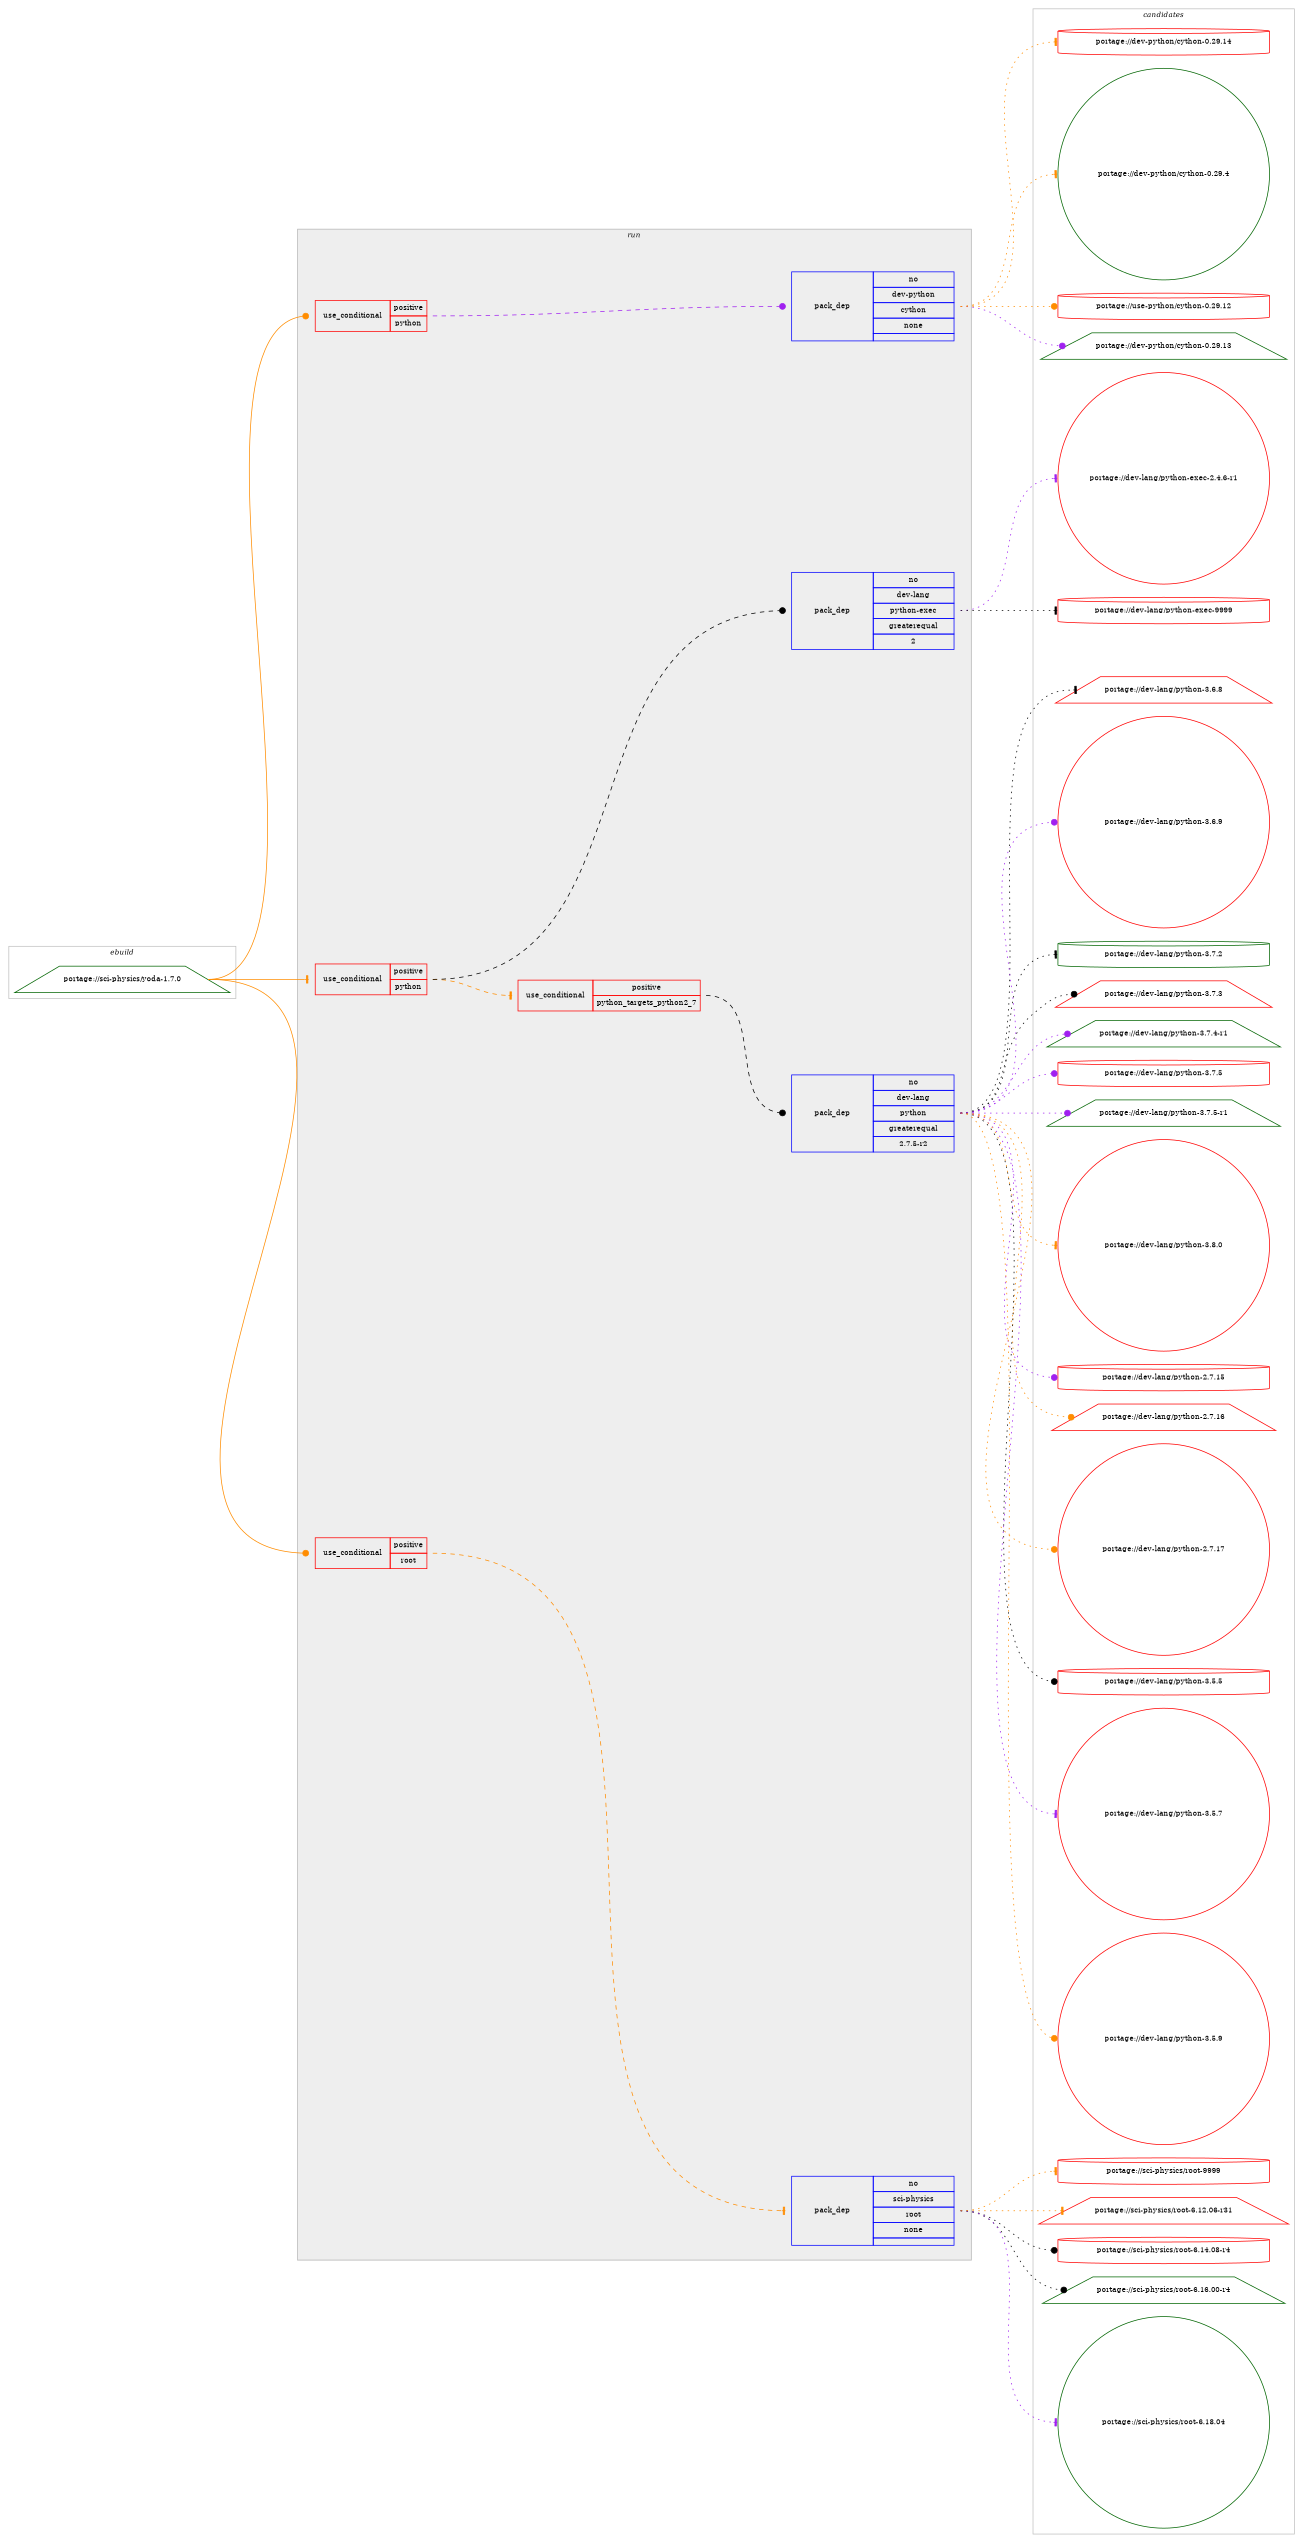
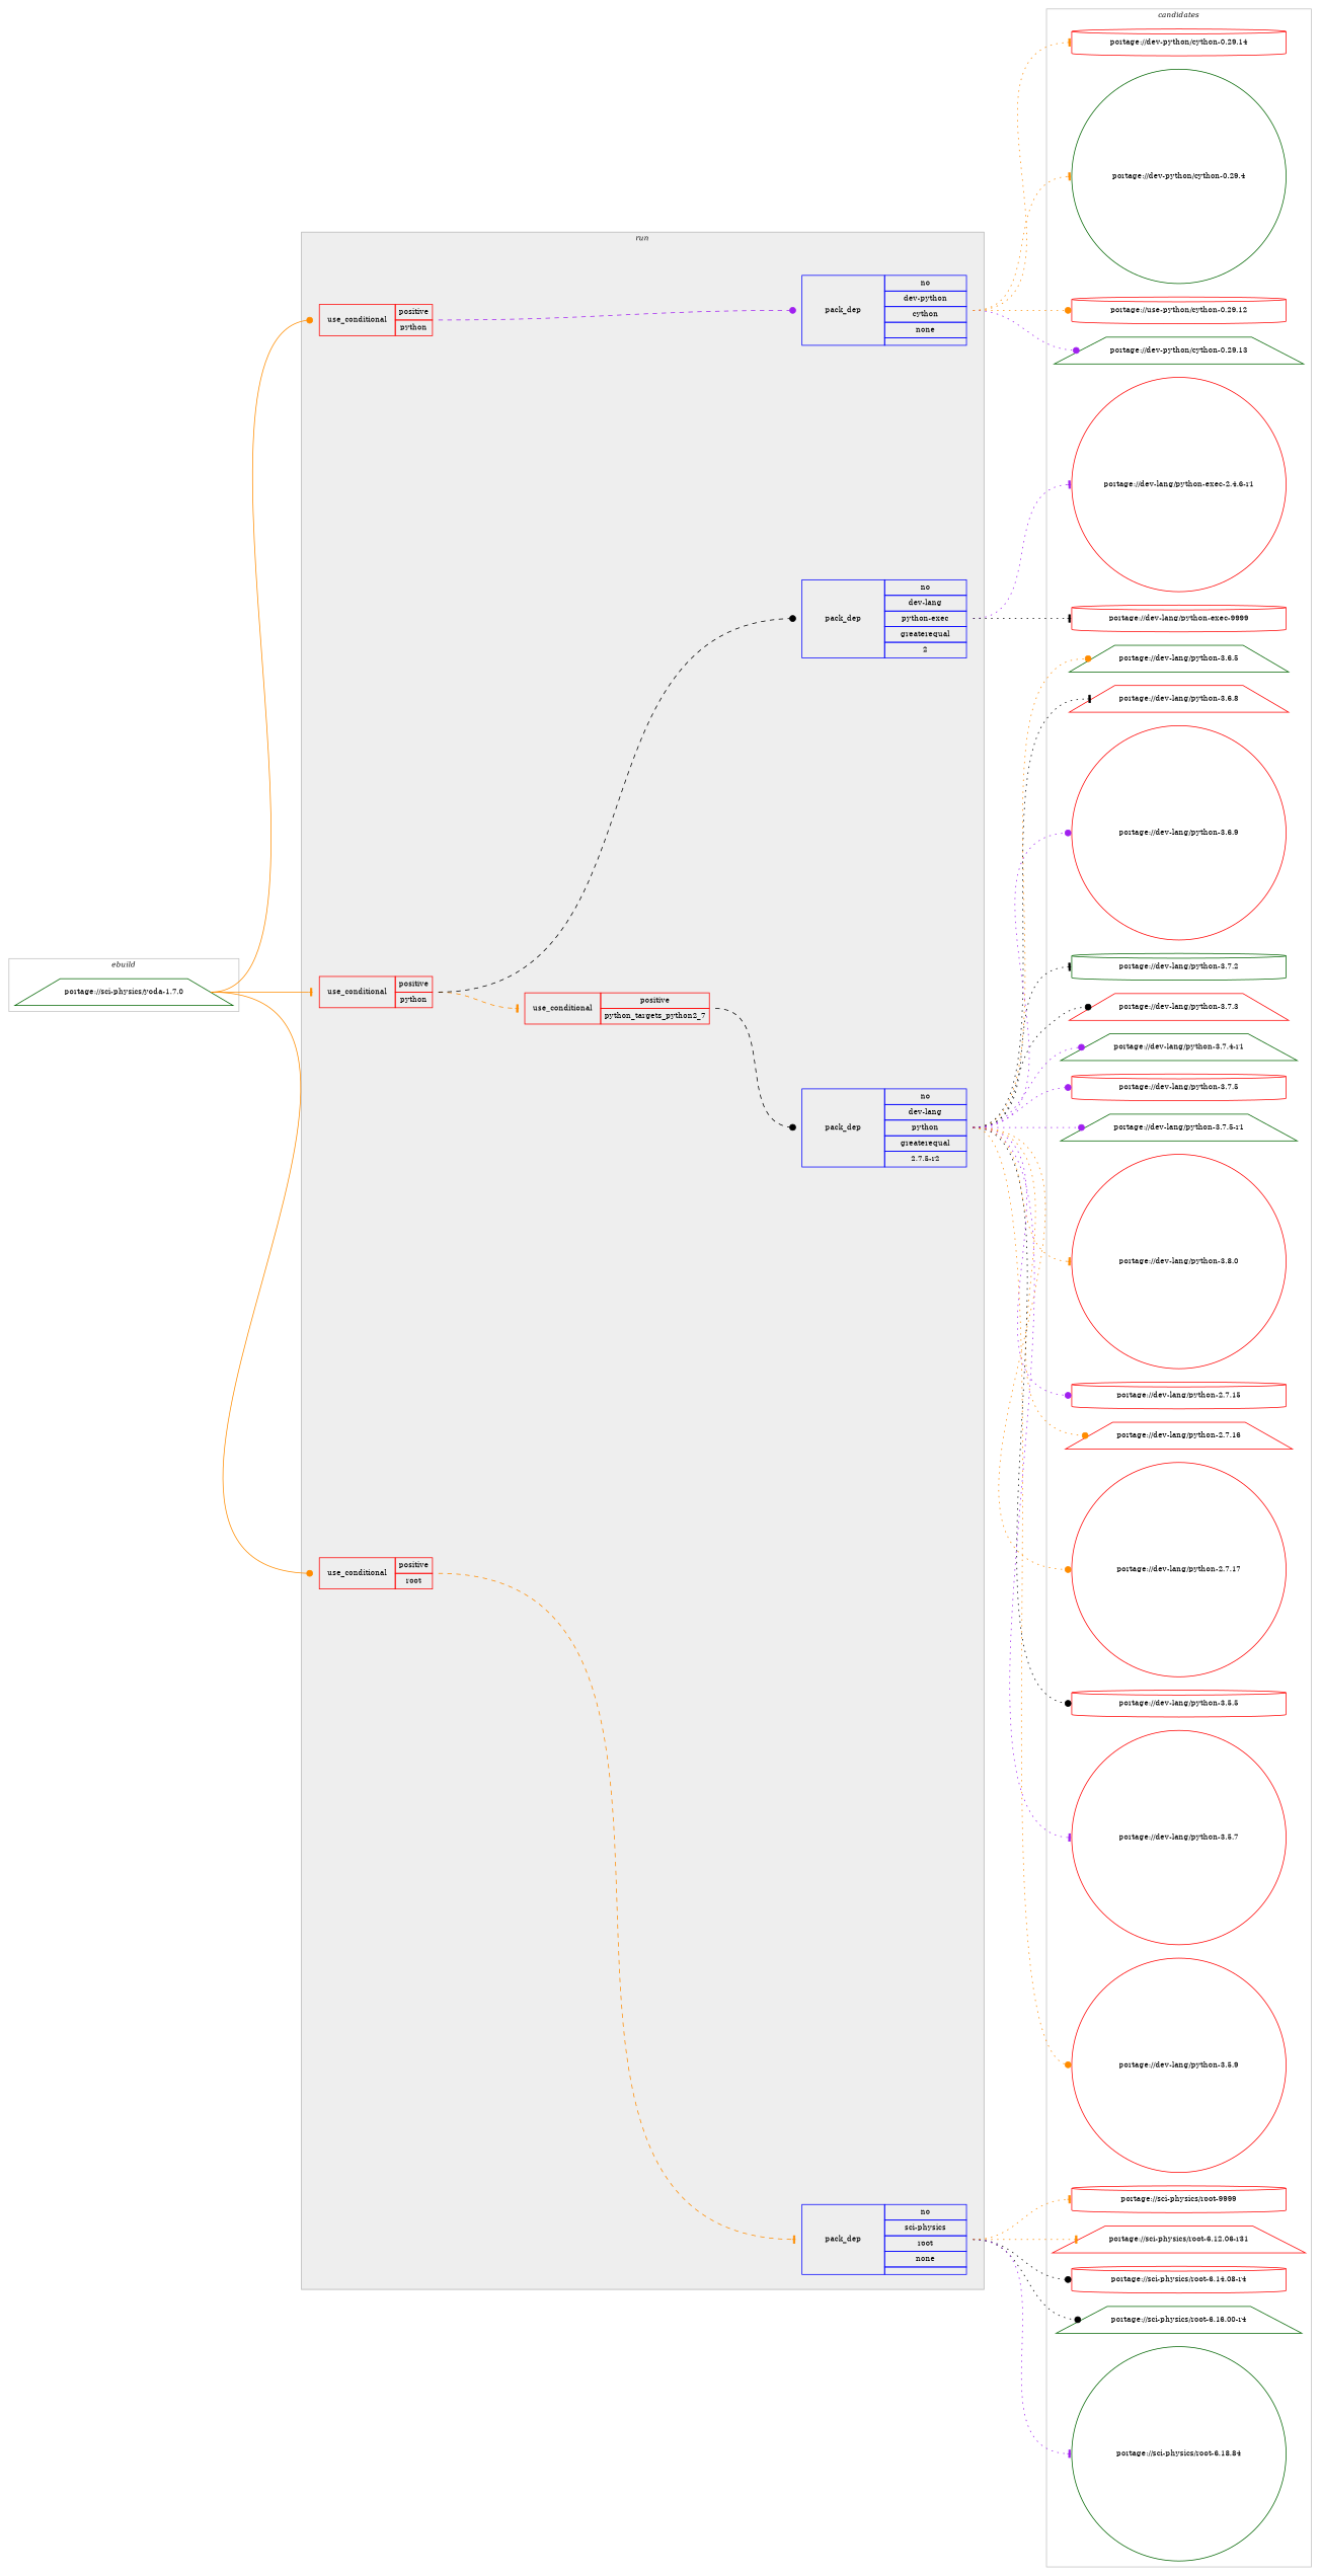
  digraph {
    compound=true
    concentrate=true
    fontname="DejaVu Serif"
    fontsize=10
    newrank=true
    rankdir=LR
    ranksep=1.5
    node [color=red fontname="DejaVu Serif" fontsize=10 shape=trapezium]
    edge [arrowhead=dot color=darkorange fontname="DejaVu Serif" headport=w style=dotted tailport=e weight=100]
    n1 [color=darkgreen label="portage://sci-physics/yoda-1.7.0" width=4]
    n2 [color=blue label=<<TABLE BORDER="0" CELLBORDER="1" CELLSPACING="0" CELLPADDING="4" WIDTH="220"><TR><TD ROWSPAN="6" CELLPADDING="30">pack_dep</TD></TR><TR><TD WIDTH="110">no</TD></TR><TR><TD>dev-python</TD></TR><TR><TD>cython</TD></TR><TR><TD>none</TD></TR><TR><TD></TD></TR></TABLE>> shape=none]
    n3 [label=<<TABLE BORDER="0" CELLBORDER="1" CELLSPACING="0" CELLPADDING="4"><TR><TD ROWSPAN="3" CELLPADDING="10">use_conditional</TD></TR><TR><TD>positive</TD></TR><TR><TD>python</TD></TR></TABLE>> shape=none]
    n4 [color=blue label=<<TABLE BORDER="0" CELLBORDER="1" CELLSPACING="0" CELLPADDING="4" WIDTH="220"><TR><TD ROWSPAN="6" CELLPADDING="30">pack_dep</TD></TR><TR><TD WIDTH="110">no</TD></TR><TR><TD>dev-lang</TD></TR><TR><TD>python</TD></TR><TR><TD>greaterequal</TD></TR><TR><TD>2.7.5-r2</TD></TR></TABLE>> shape=none]
    n5 [label=<<TABLE BORDER="0" CELLBORDER="1" CELLSPACING="0" CELLPADDING="4"><TR><TD ROWSPAN="3" CELLPADDING="10">use_conditional</TD></TR><TR><TD>positive</TD></TR><TR><TD>python_targets_python2_7</TD></TR></TABLE>> shape=none]
    n6 [color=blue label=<<TABLE BORDER="0" CELLBORDER="1" CELLSPACING="0" CELLPADDING="4" WIDTH="220"><TR><TD ROWSPAN="6" CELLPADDING="30">pack_dep</TD></TR><TR><TD WIDTH="110">no</TD></TR><TR><TD>dev-lang</TD></TR><TR><TD>python-exec</TD></TR><TR><TD>greaterequal</TD></TR><TR><TD>2</TD></TR></TABLE>> shape=none]
    n7 [label=<<TABLE BORDER="0" CELLBORDER="1" CELLSPACING="0" CELLPADDING="4"><TR><TD ROWSPAN="3" CELLPADDING="10">use_conditional</TD></TR><TR><TD>positive</TD></TR><TR><TD>python</TD></TR></TABLE>> shape=none]
    n8 [color=blue label=<<TABLE BORDER="0" CELLBORDER="1" CELLSPACING="0" CELLPADDING="4" WIDTH="220"><TR><TD ROWSPAN="6" CELLPADDING="30">pack_dep</TD></TR><TR><TD WIDTH="110">no</TD></TR><TR><TD>sci-physics</TD></TR><TR><TD>root</TD></TR><TR><TD>none</TD></TR><TR><TD></TD></TR></TABLE>> shape=none]
    n9 [label=<<TABLE BORDER="0" CELLBORDER="1" CELLSPACING="0" CELLPADDING="4"><TR><TD ROWSPAN="3" CELLPADDING="10">use_conditional</TD></TR><TR><TD>positive</TD></TR><TR><TD>root</TD></TR></TABLE>> shape=none]
    n10 [label="portage://use-python/cython-0.29.12" shape=cylinder width=4]
    n11 [color=darkgreen label="portage://dev-python/cython-0.29.13" width=4]
    n12 [label="portage://dev-python/cython-0.29.14" shape=cylinder width=4]
    n13 [color=darkgreen label="portage://dev-python/cython-0.29.4" shape=circle width=4]
    n14 [label="portage://dev-lang/python-2.7.15" shape=cylinder width=4]
    n15 [label="portage://dev-lang/python-2.7.16" width=4]
    n16 [label="portage://dev-lang/python-2.7.17" shape=circle width=4]
    n17 [label="portage://dev-lang/python-3.5.5" shape=cylinder width=4]
    n18 [label="portage://dev-lang/python-3.5.7" shape=circle width=4]
    n19 [label="portage://dev-lang/python-3.5.9" shape=circle width=4]
+   n20 [color=darkgreen label="portage://dev-lang/python-3.6.5" width=4]
    n21 [label="portage://dev-lang/python-3.6.8" width=4]
    n22 [label="portage://dev-lang/python-3.6.9" shape=circle width=4]
    n23 [color=darkgreen label="portage://dev-lang/python-3.7.2" shape=cylinder width=4]
    n24 [label="portage://dev-lang/python-3.7.3" width=4]
    n25 [color=darkgreen label="portage://dev-lang/python-3.7.4-r1" width=4]
    n26 [label="portage://dev-lang/python-3.7.5" shape=cylinder width=4]
    n27 [color=darkgreen label="portage://dev-lang/python-3.7.5-r1" width=4]
    n28 [label="portage://dev-lang/python-3.8.0" shape=circle width=4]
    n29 [label="portage://dev-lang/python-exec-2.4.6-r1" shape=circle width=4]
    n30 [label="portage://dev-lang/python-exec-9999" shape=cylinder width=4]
    n31 [label="portage://sci-physics/root-6.12.06-r31" width=4]
    n32 [label="portage://sci-physics/root-6.14.08-r4" shape=cylinder width=4]
    n33 [color=darkgreen label="portage://sci-physics/root-6.16.00-r4" width=4]
-   n34 [color=darkgreen label="portage://sci-physics/root-6.18.04" shape=circle width=4]
+   n34 [color=darkgreen label="portage://sci-physics/root-6.18.84" shape=circle width=4]
    n35 [label="portage://sci-physics/root-9999" shape=cylinder width=4]
    subgraph cluster_1 {
      color=gray
      label=<<i>ebuild</i>>
      rank=same
      n1
    }
    subgraph cluster_2 {
      color=gray
      label=<<i>dependencies</i>>
      subgraph cluster_3 {
        color=gray
        fillcolor="#eeeeee"
        label=<<i>compile</i>>
        style=filled
        subgraph sub_4 {
          color=gray
          fillcolor="#eeeeee"
          label=<<i>compile</i>>
          style=filled
          n3
          subgraph sub_5 {
            color=gray
            fillcolor="#eeeeee"
            label=<<i>compile</i>>
            style=filled
            n2
          }
        }
      }
      subgraph cluster_6 {
        color=gray
        fillcolor="#eeeeee"
        label=<<i>compile and run</i>>
        style=filled
        subgraph sub_7 {
          color=gray
          fillcolor="#eeeeee"
          label=<<i>compile and run</i>>
          style=filled
          n7
          subgraph sub_8 {
            color=gray
            fillcolor="#eeeeee"
            label=<<i>compile and run</i>>
            style=filled
            n5
            subgraph sub_9 {
              color=gray
              fillcolor="#eeeeee"
              label=<<i>compile and run</i>>
              style=filled
              n4
            }
          }
          subgraph sub_10 {
            color=gray
            fillcolor="#eeeeee"
            label=<<i>compile and run</i>>
            style=filled
            n6
          }
        }
        subgraph sub_11 {
          color=gray
          fillcolor="#eeeeee"
          label=<<i>compile and run</i>>
          style=filled
          n9
          subgraph sub_12 {
            color=gray
            fillcolor="#eeeeee"
            label=<<i>compile and run</i>>
            style=filled
            n8
          }
        }
      }
      subgraph cluster_13 {
        color=gray
        fillcolor="#eeeeee"
        label=<<i>run</i>>
        style=filled
      }
    }
    subgraph cluster_14 {
      color=gray
      label=<<i>candidates</i>>
      rank=same
      subgraph sub_15 {
        color=black
        label=<<i>candidates</i>>
        nodesep=1
        rank=same
        n10
        n11
        n12
        n13
      }
      subgraph sub_16 {
        color=black
        label=<<i>candidates</i>>
        nodesep=1
        rank=same
        n14
        n15
        n16
        n17
        n18
        n19
+       n20
        n21
        n22
        n23
        n24
        n25
        n26
        n27
        n28
      }
      subgraph sub_17 {
        color=black
        label=<<i>candidates</i>>
        nodesep=1
        rank=same
        n29
        n30
      }
      subgraph sub_18 {
        color=black
        label=<<i>candidates</i>>
        nodesep=1
        rank=same
        n31
        n32
        n33
        n34
        n35
      }
    }
    n1 -> n3 [style=solid weight=20]
    n1 -> n7 [arrowhead=tee style=solid weight=20]
    n1 -> n9 [style=solid weight=20]
    n2 -> n10
    n2 -> n11 [color=purple]
    n2 -> n12 [arrowhead=tee]
    n2 -> n13 [arrowhead=tee]
    n3 -> n2 [color=purple style=dashed weight=20]
    n4 -> n14 [color=purple]
    n4 -> n15
    n4 -> n16
    n4 -> n17 [color=black]
    n4 -> n18 [arrowhead=tee color=purple]
    n4 -> n19
+   n4 -> n20
    n4 -> n21 [arrowhead=tee color=black]
    n4 -> n22 [color=purple]
    n4 -> n23 [arrowhead=tee color=black]
    n4 -> n24 [color=black]
    n4 -> n25 [color=purple]
    n4 -> n26 [color=purple]
    n4 -> n27 [color=purple]
    n4 -> n28 [arrowhead=tee]
    n5 -> n4 [color=black style=dashed weight=20]
    n6 -> n29 [arrowhead=tee color=purple]
    n6 -> n30 [arrowhead=tee color=black]
    n7 -> n5 [arrowhead=tee style=dashed weight=20]
    n7 -> n6 [color=black style=dashed weight=20]
    n8 -> n31 [arrowhead=tee]
    n8 -> n32 [color=black]
    n8 -> n33 [color=black]
    n8 -> n34 [arrowhead=tee color=purple]
    n8 -> n35 [arrowhead=tee]
    n9 -> n8 [arrowhead=tee style=dashed weight=20]
  }
